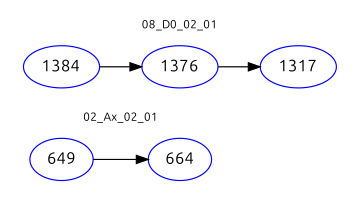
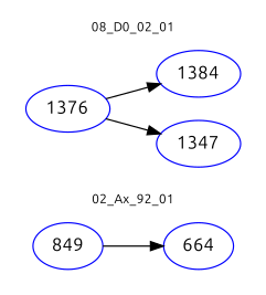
  digraph {
    fontname=Ubuntu
    rankdir=LR
    node [color=blue fontname=Ubuntu]
    edge [color=black fontname=Ubuntu]
-   n1 [label=649]
+   n1 [label=849]
    n2 [label=664]
    n3 [label=1376]
-   n4 [label=1317]
+   n4 [label=1347]
    n5 [label=1384]
    subgraph cluster_1 {
      color=white
      fontsize=10
-     label="02_Ax_02_01"
+     label="02_Ax_92_01"
      n1
      n2
    }
    subgraph cluster_2 {
      color=white
      fontsize=10
      label="08_D0_02_01"
      n3
      n4
      n5
    }
    n1 -> n2
    n3 -> n4
-   n5 -> n3
+   n3 -> n5
  }
